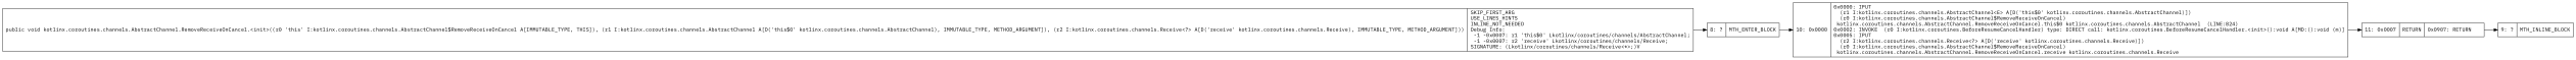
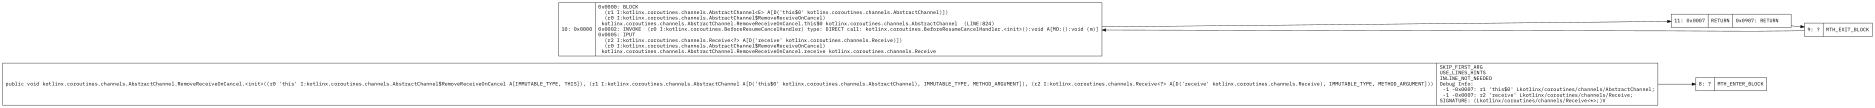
  digraph {
    fontname="IBM Plex Mono"
    rankdir=LR
    node [fontname="IBM Plex Mono" shape=record]
    edge [fontname="IBM Plex Mono"]
    n1 [label="{8\:\ ?|MTH_ENTER_BLOCK\l}"]
-   n2 [label="{10\:\ 0x0000|0x0000: IPUT  \l  (r1 I:kotlinx.coroutines.channels.AbstractChannel\<E\> A[D('this$0' kotlinx.coroutines.channels.AbstractChannel)])\l  (r0 I:kotlinx.coroutines.channels.AbstractChannel$RemoveReceiveOnCancel)\l kotlinx.coroutines.channels.AbstractChannel.RemoveReceiveOnCancel.this$0 kotlinx.coroutines.channels.AbstractChannel  (LINE:824)\l0x0002: INVOKE  (r0 I:kotlinx.coroutines.BeforeResumeCancelHandler) type: DIRECT call: kotlinx.coroutines.BeforeResumeCancelHandler.\<init\>():void A[MD:():void (m)]\l0x0005: IPUT  \l  (r2 I:kotlinx.coroutines.channels.Receive\<?\> A[D('receive' kotlinx.coroutines.channels.Receive)])\l  (r0 I:kotlinx.coroutines.channels.AbstractChannel$RemoveReceiveOnCancel)\l kotlinx.coroutines.channels.AbstractChannel.RemoveReceiveOnCancel.receive kotlinx.coroutines.channels.Receive \l}"]
+   n2 [label="{10\:\ 0x0000|0x0000: BLOCK  \l  (r1 I:kotlinx.coroutines.channels.AbstractChannel\<E\> A[D('this$0' kotlinx.coroutines.channels.AbstractChannel)])\l  (r0 I:kotlinx.coroutines.channels.AbstractChannel$RemoveReceiveOnCancel)\l kotlinx.coroutines.channels.AbstractChannel.RemoveReceiveOnCancel.this$0 kotlinx.coroutines.channels.AbstractChannel  (LINE:824)\l0x0002: INVOKE  (r0 I:kotlinx.coroutines.BeforeResumeCancelHandler) type: DIRECT call: kotlinx.coroutines.BeforeResumeCancelHandler.\<init\>():void A[MD:():void (m)]\l0x0005: IPUT  \l  (r2 I:kotlinx.coroutines.channels.Receive\<?\> A[D('receive' kotlinx.coroutines.channels.Receive)])\l  (r0 I:kotlinx.coroutines.channels.AbstractChannel$RemoveReceiveOnCancel)\l kotlinx.coroutines.channels.AbstractChannel.RemoveReceiveOnCancel.receive kotlinx.coroutines.channels.Receive \l}"]
    n3 [label="{11\:\ 0x0007|RETURN\l|0x0907: RETURN   \l}"]
-   n4 [label="{9\:\ ?|MTH_INLINE_BLOCK\l}"]
+   n4 [label="{9\:\ ?|MTH_EXIT_BLOCK\l}"]
    n5 [label="{public void kotlinx.coroutines.channels.AbstractChannel.RemoveReceiveOnCancel.\<init\>((r0 'this' I:kotlinx.coroutines.channels.AbstractChannel$RemoveReceiveOnCancel A[IMMUTABLE_TYPE, THIS]), (r1 I:kotlinx.coroutines.channels.AbstractChannel A[D('this$0' kotlinx.coroutines.channels.AbstractChannel), IMMUTABLE_TYPE, METHOD_ARGUMENT]), (r2 I:kotlinx.coroutines.channels.Receive\<?\> A[D('receive' kotlinx.coroutines.channels.Receive), IMMUTABLE_TYPE, METHOD_ARGUMENT]))  | SKIP_FIRST_ARG\lUSE_LINES_HINTS\lINLINE_NOT_NEEDED\lDebug Info:\l  \-1 \-0x0007: r1 'this$0' Lkotlinx\/coroutines\/channels\/AbstractChannel;\l  \-1 \-0x0007: r2 'receive' Lkotlinx\/coroutines\/channels\/Receive;\lSIGNATURE: (Lkotlinx\/coroutines\/channels\/Receive\<*\>;)V\l}"]
-   n1 -> n2
+   n4 -> n2
    n2 -> n3
    n3 -> n4
    n5 -> n1
  }
